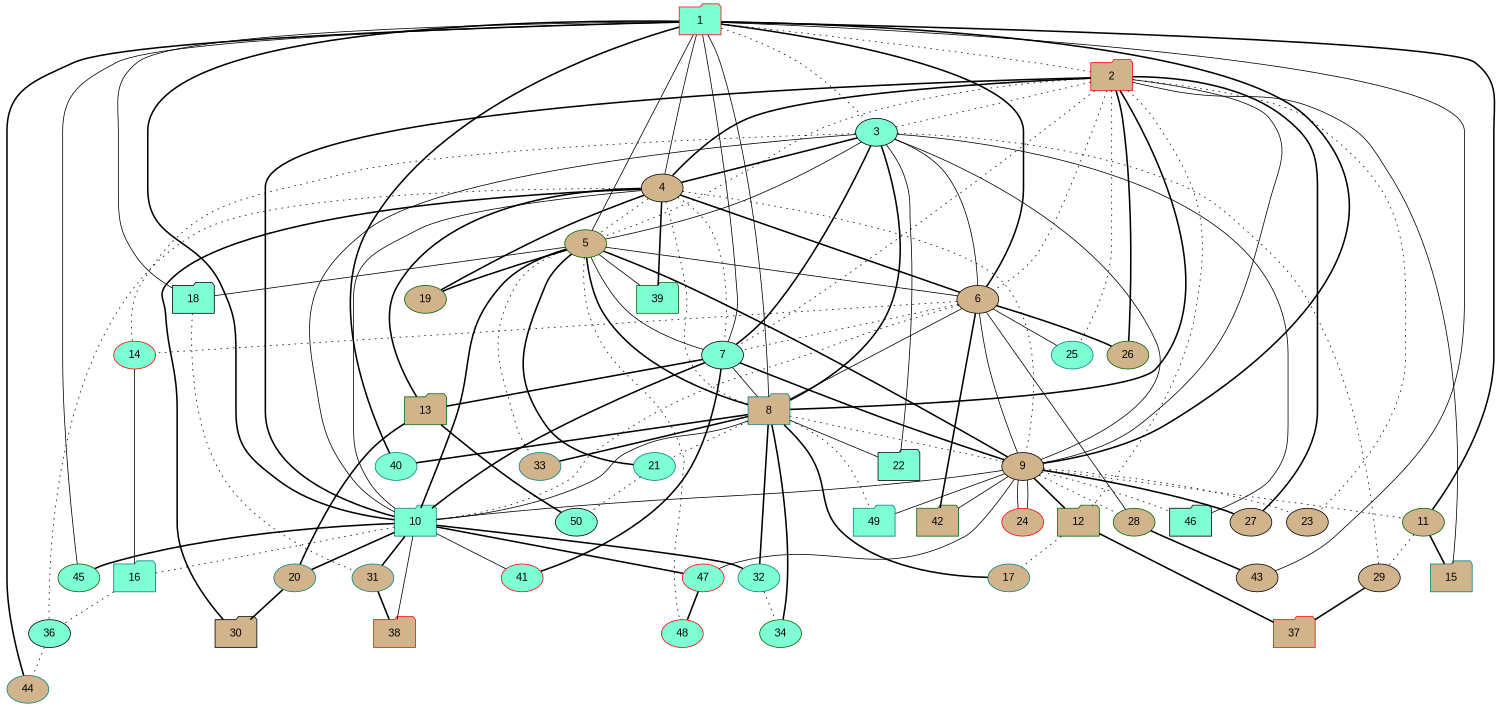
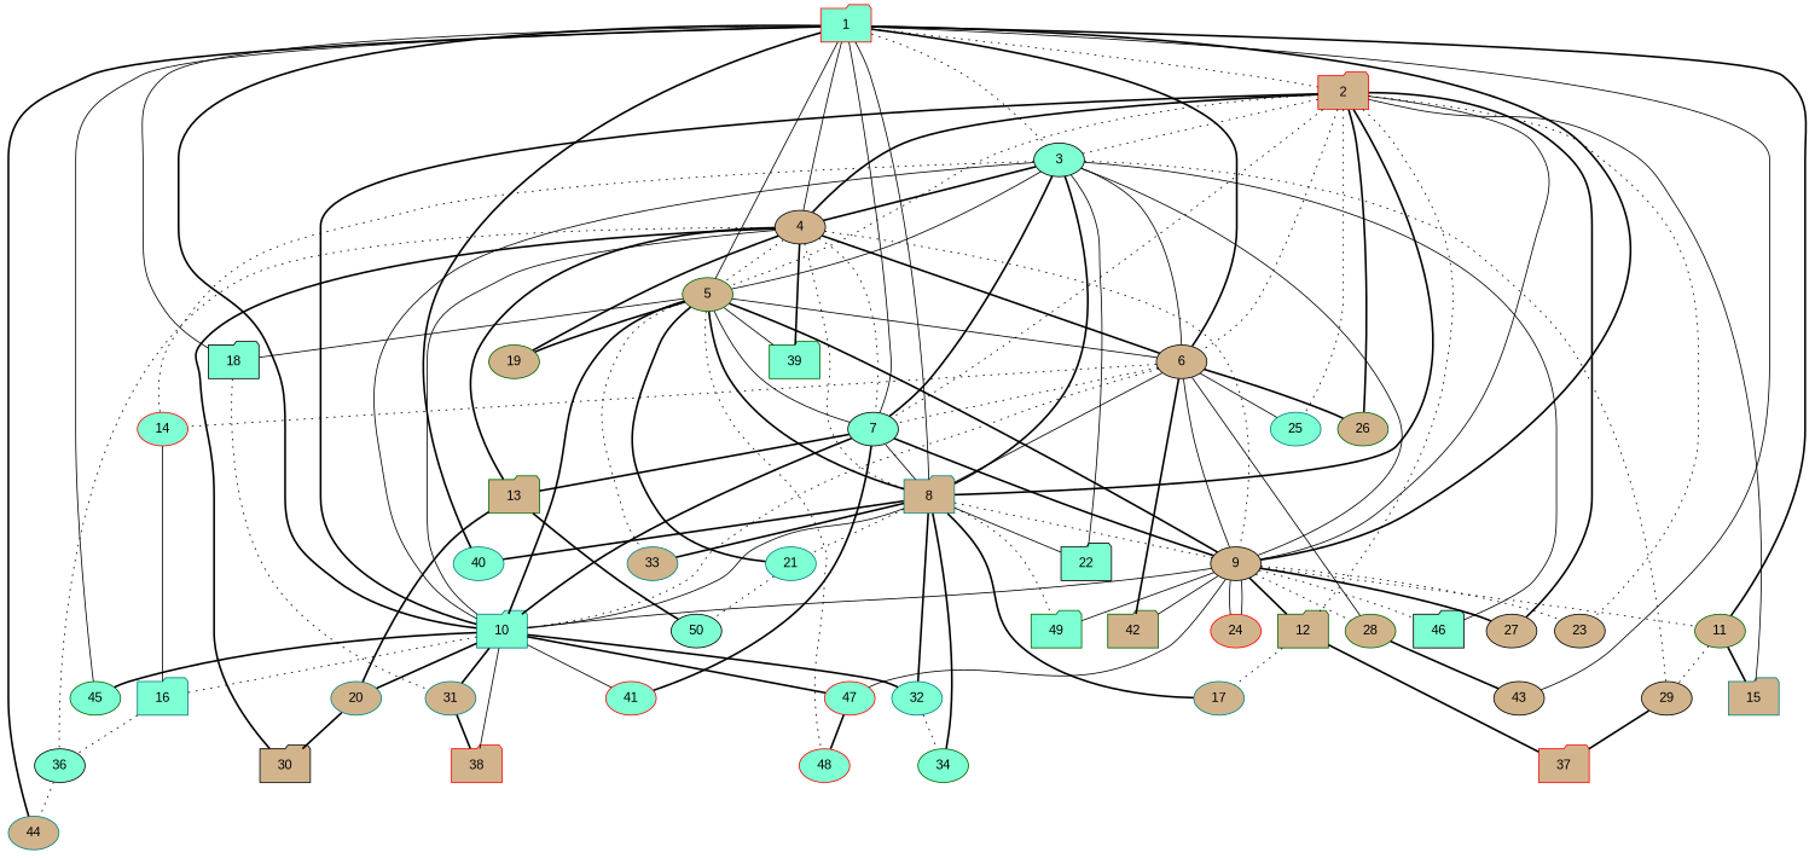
  graph {
    fontname="Liberation Sans"
    node [color=black fillcolor=tan fontname="Liberation Sans" shape=ellipse style=filled]
    edge [fontname="Liberation Sans" style=bold]
    1 [color=red fillcolor=aquamarine shape=folder]
    2 [color=red shape=folder]
    3 [fillcolor=aquamarine]
    4
    5 [color=darkgreen]
    6
    7 [fillcolor=aquamarine]
    8 [color=teal shape=folder]
    9
    10 [color=teal fillcolor=aquamarine shape=folder]
    11 [color=darkgreen]
    18 [fillcolor=aquamarine shape=folder]
    40 [color=teal fillcolor=aquamarine]
    43
    44 [color=teal]
    45 [color=darkgreen fillcolor=aquamarine]
    12 [color=darkgreen shape=folder]
    15 [color=teal shape=folder]
    23
    25 [color=teal fillcolor=aquamarine]
    26 [color=darkgreen]
    27
    14 [color=red fillcolor=aquamarine]
    22 [fillcolor=aquamarine shape=folder]
    29
    46 [fillcolor=aquamarine shape=folder]
    13 [color=darkgreen shape=folder]
    19 [color=darkgreen]
    30 [shape=folder]
    36 [fillcolor=aquamarine]
    39 [color=darkgreen fillcolor=aquamarine shape=folder]
    21 [color=teal fillcolor=aquamarine]
    33 [color=teal]
    48 [color=red fillcolor=aquamarine]
    28 [color=darkgreen]
    42 [color=darkgreen shape=folder]
    41 [color=red fillcolor=aquamarine]
    17 [color=teal]
    32 [color=teal fillcolor=aquamarine]
    34 [color=darkgreen fillcolor=aquamarine]
-   49 [color=teal fillcolor=aquamarine shape=folder]
+   49 [color=darkgreen fillcolor=aquamarine shape=folder]
    24 [color=red]
    47 [color=red fillcolor=aquamarine]
    16 [color=teal fillcolor=aquamarine shape=folder]
    20 [color=teal]
    31 [color=teal]
    38 [color=red shape=folder]
    37 [color=red shape=folder]
    50 [fillcolor=aquamarine]
    1 -- 2 [style=dotted]
    1 -- 3 [style=dotted]
    1 -- 4 [style=solid]
    1 -- 5 [style=solid]
    1 -- 6
    1 -- 7 [style=solid]
    1 -- 8 [style=solid]
    1 -- 9
    1 -- 10
    1 -- 11
    1 -- 18 [style=solid]
    1 -- 40
    1 -- 43 [style=solid]
    1 -- 44
    1 -- 45 [style=solid]
    2 -- 3 [style=dotted]
    2 -- 4
    2 -- 5 [style=dotted]
    2 -- 6 [style=dotted]
    2 -- 7 [style=dotted]
    2 -- 8
    2 -- 9 [style=solid]
    2 -- 10
    2 -- 12 [style=dotted]
    2 -- 15 [style=solid]
    2 -- 23 [style=dotted]
    2 -- 25 [style=dotted]
    2 -- 26
    2 -- 27
    3 -- 4
    3 -- 5 [style=solid]
    3 -- 6 [style=solid]
    3 -- 7
    3 -- 8
    3 -- 9 [style=solid]
    3 -- 10 [style=solid]
    3 -- 14 [style=dotted]
    3 -- 22 [style=solid]
    3 -- 29 [style=dotted]
    3 -- 46 [style=solid]
    4 -- 5 [style=dotted]
    4 -- 6
    4 -- 7 [style=dotted]
    4 -- 8 [style=dotted]
    4 -- 9 [style=dotted]
    4 -- 10 [style=solid]
    4 -- 13
    4 -- 19
    4 -- 30
    4 -- 36 [style=dotted]
    4 -- 39
    5 -- 6 [style=solid]
    5 -- 7 [style=solid]
    5 -- 8
    5 -- 9
    5 -- 10
    5 -- 18 [style=solid]
    5 -- 19
    5 -- 39 [style=solid]
    5 -- 21
    5 -- 33 [style=dotted]
    5 -- 48 [style=dotted]
    6 -- 7 [style=dotted]
    6 -- 8 [style=solid]
    6 -- 9 [style=solid]
    6 -- 10 [style=dotted]
    6 -- 25 [style=solid]
    6 -- 26
    6 -- 14 [style=dotted]
    6 -- 28 [style=solid]
    6 -- 42
    7 -- 8 [style=solid]
    7 -- 9
    7 -- 10
    7 -- 13
    7 -- 41
    8 -- 9 [style=dotted]
    8 -- 10 [style=solid]
    8 -- 40
    8 -- 22 [style=solid]
    8 -- 21 [style=dotted]
    8 -- 33
    8 -- 17
    8 -- 32
    8 -- 34
    8 -- 49 [style=dotted]
    9 -- 10 [style=solid]
    9 -- 11 [style=dotted]
    9 -- 12
    9 -- 23 [style=dotted]
    9 -- 27
    9 -- 46 [style=dotted]
    9 -- 28 [style=dotted]
    9 -- 42 [style=solid]
    9 -- 49 [style=solid]
    9 -- 24 [style=solid]
    9 -- 24 [style=solid]
    9 -- 47 [style=solid]
    10 -- 45
    10 -- 41 [style=solid]
    10 -- 32
    10 -- 47
    10 -- 16 [style=dotted]
    10 -- 20
    10 -- 31
    10 -- 38 [style=solid]
    11 -- 15
    11 -- 29 [style=dotted]
    18 -- 31 [style=dotted]
    12 -- 17 [style=dotted]
    12 -- 37
    14 -- 16 [style=solid]
    29 -- 37
    13 -- 20
    13 -- 50
    36 -- 44 [style=dotted]
    21 -- 50 [style=dotted]
    28 -- 43
    32 -- 34 [style=dotted]
    47 -- 48
    16 -- 36 [style=dotted]
    20 -- 30
    31 -- 38
  }
